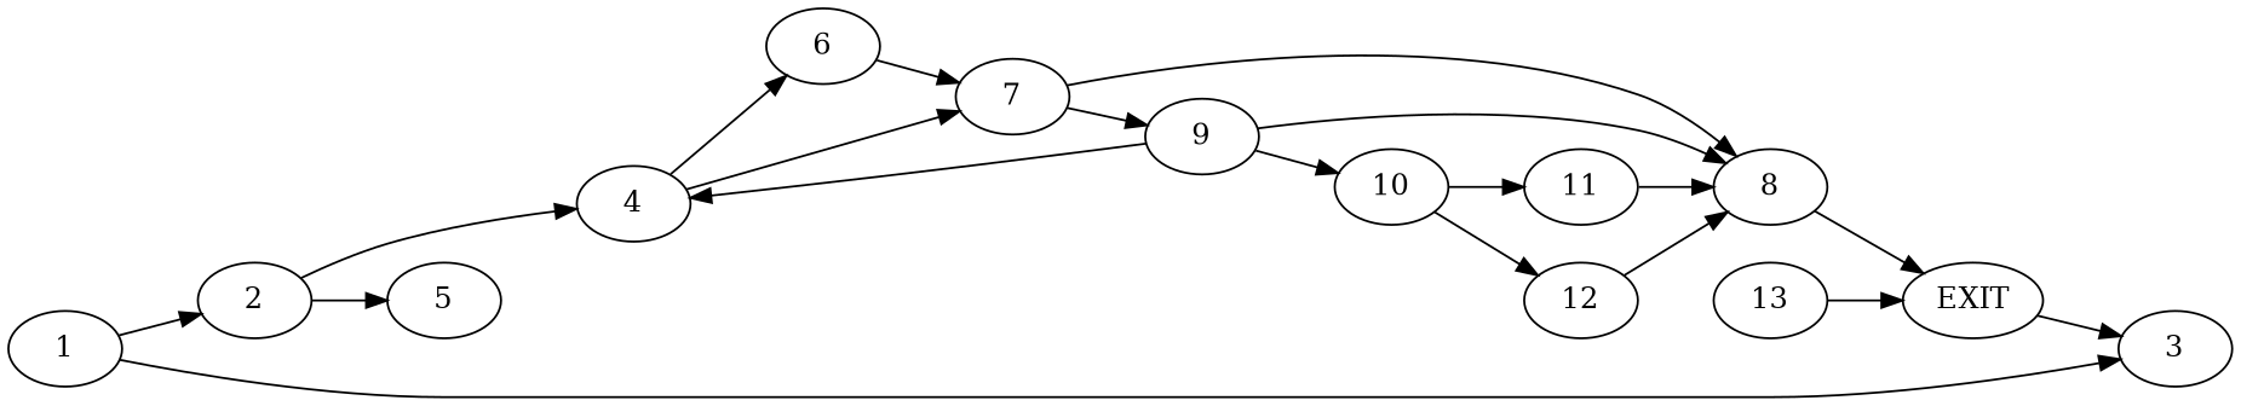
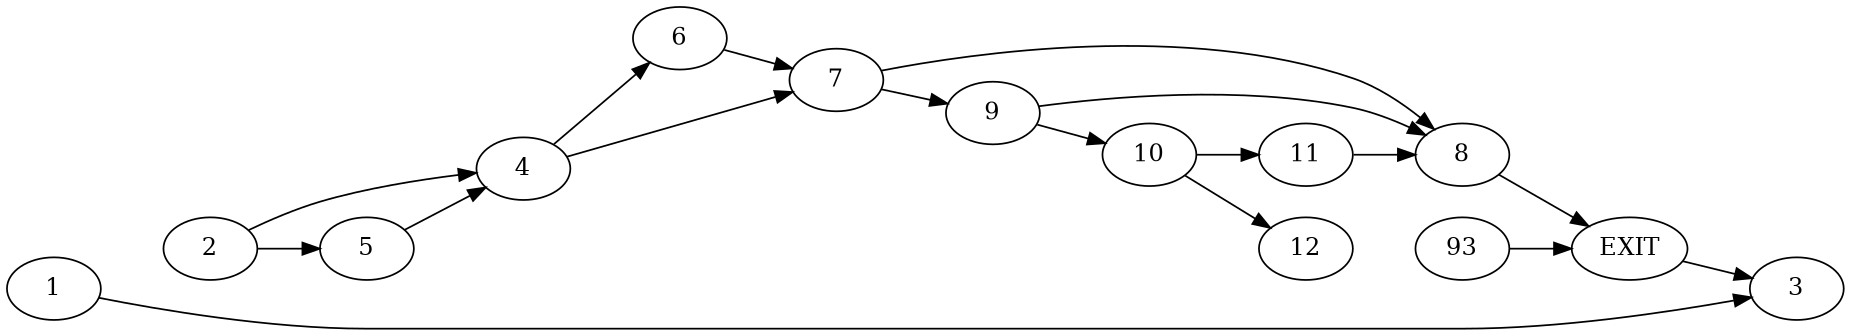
  digraph {
    rankdir=LR
    1
    2
    3
    n4 [label=EXIT]
-   13
+   13 [label=93]
    4
    5
    6
    7
    8
    9
    10
    11
    12
-   1 -> 2
    1 -> 3
    2 -> 4
    2 -> 5
    n4 -> 3
    13 -> n4
    4 -> 6
    4 -> 7
-   9 -> 4
+   5 -> 4
    6 -> 7
    7 -> 8
    7 -> 9
    8 -> n4
    9 -> 8
    9 -> 10
    10 -> 11
    10 -> 12
    11 -> 8
-   12 -> 8
  }
